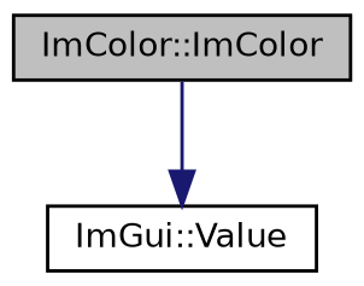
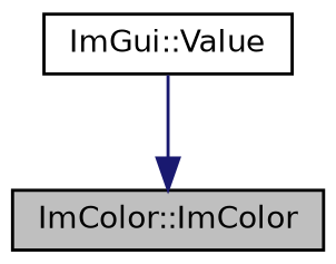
  digraph {
    rankdir=TB
    node [color=black fontname=Helvetica fontsize=10 shape=record style=filled]
    n1 [fillcolor=grey75 fontcolor=black height=0.2 label="ImColor::ImColor" width=0.4]
    n2 [fillcolor=white height=0.2 label="ImGui::Value" width=0.4]
-   n1 -> n2 [color=midnightblue fontname=Helvetica fontsize=10 labelfontname=Helvetica labelfontsize=10 style=solid]
+   n2 -> n1 [color=midnightblue fontname=Helvetica fontsize=10 labelfontname=Helvetica labelfontsize=10 style=solid]
  }
